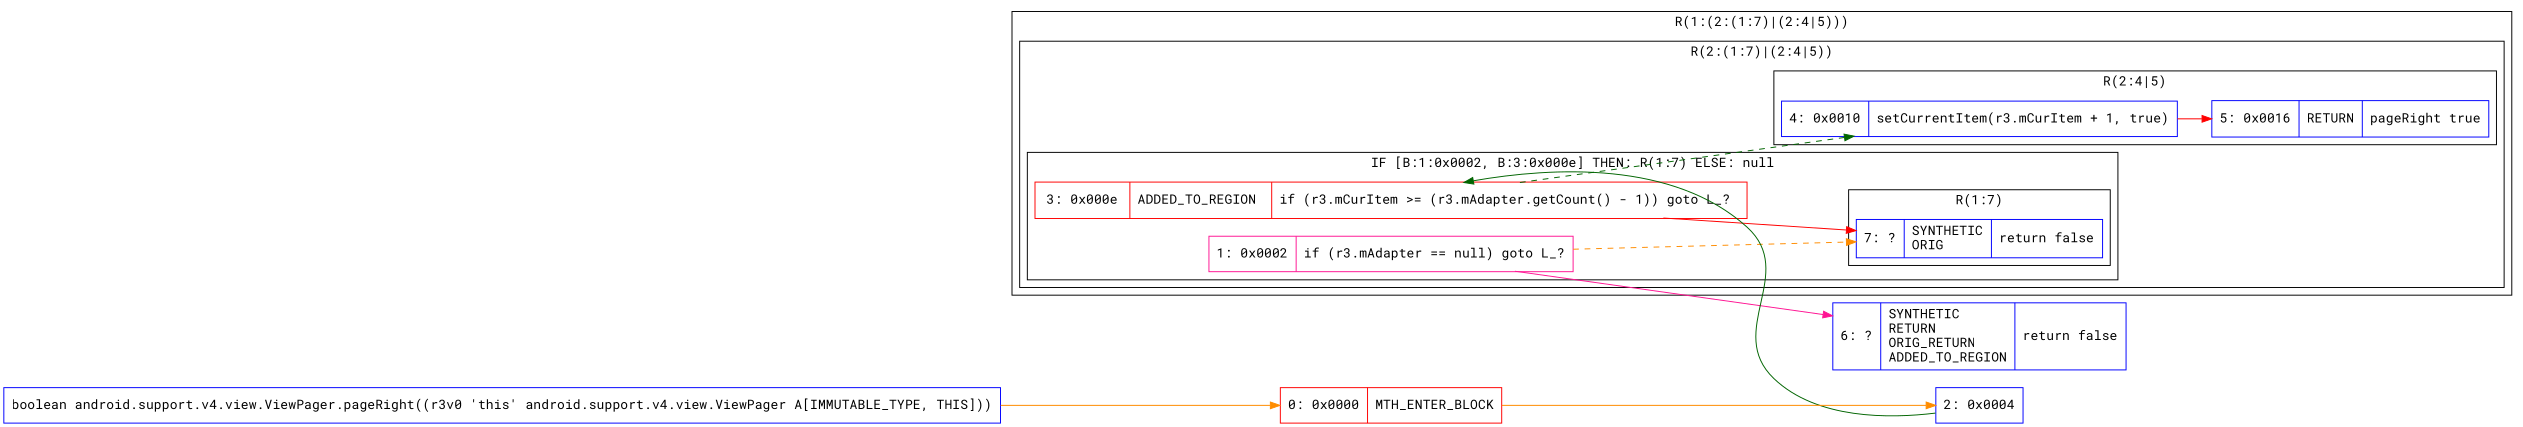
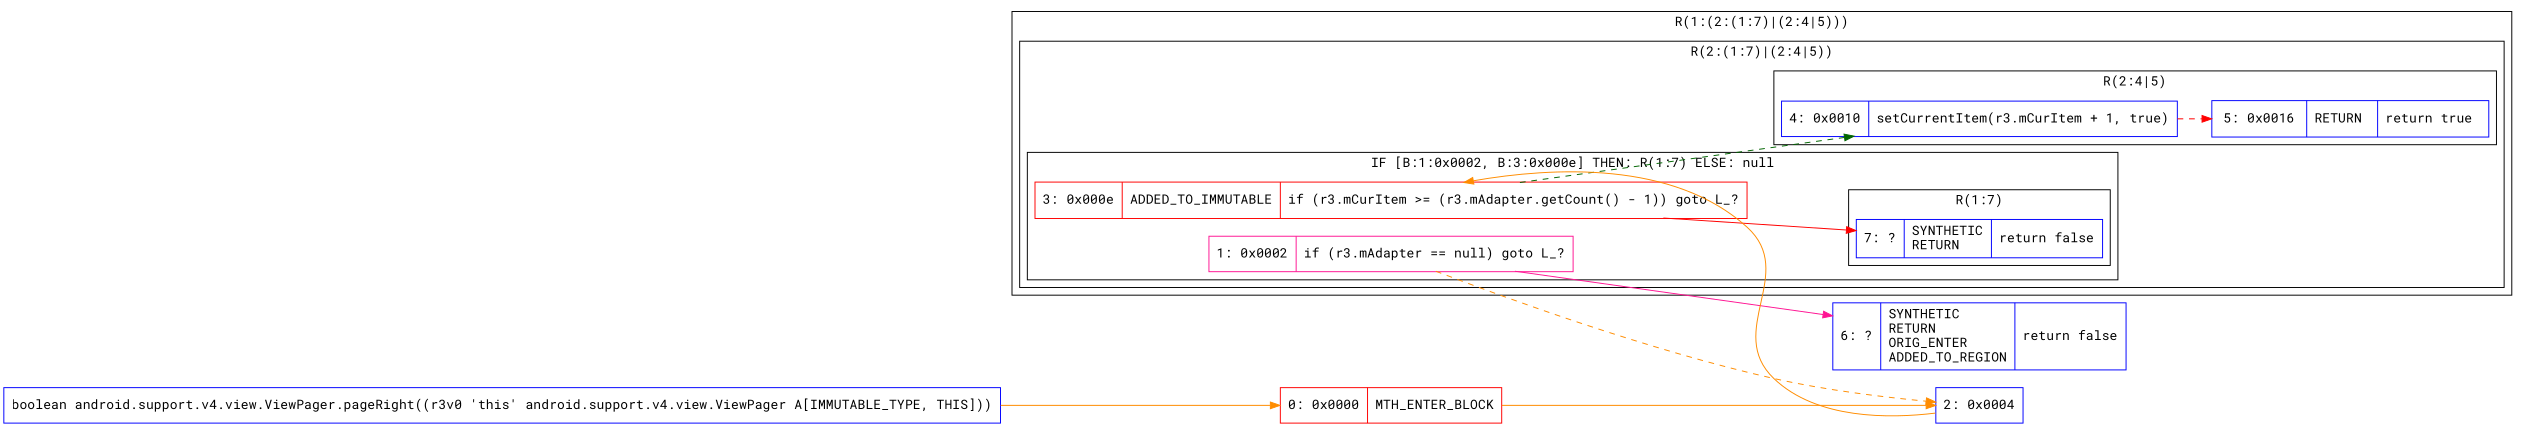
  digraph {
    fontname="Roboto Mono"
    rankdir=LR
    node [color=blue fontname="Roboto Mono" shape=record]
    edge [color=darkorange fontname="Roboto Mono"]
-   n1 [label="{7\:\ ?|SYNTHETIC\lORIG\l|return false\l}"]
+   n1 [label="{7\:\ ?|SYNTHETIC\lRETURN\l|return false\l}"]
    n2 [color=deeppink label="{1\:\ 0x0002|if (r3.mAdapter == null) goto L_?\l}"]
-   n3 [color=red label="{3\:\ 0x000e|ADDED_TO_REGION\l|if (r3.mCurItem \>= (r3.mAdapter.getCount() \- 1)) goto L_?\l}"]
+   n3 [color=red label="{3\:\ 0x000e|ADDED_TO_IMMUTABLE\l|if (r3.mCurItem \>= (r3.mAdapter.getCount() \- 1)) goto L_?\l}"]
    n4 [label="{4\:\ 0x0010|setCurrentItem(r3.mCurItem + 1, true)\l}"]
-   n5 [label="{5\:\ 0x0016|RETURN\l|pageRight true\l}"]
+   n5 [label="{5\:\ 0x0016|RETURN\l|return true\l}"]
    n6 [label="{2\:\ 0x0004}"]
-   n7 [label="{6\:\ ?|SYNTHETIC\lRETURN\lORIG_RETURN\lADDED_TO_REGION\l|return false\l}"]
+   n7 [label="{6\:\ ?|SYNTHETIC\lRETURN\lORIG_ENTER\lADDED_TO_REGION\l|return false\l}"]
    n8 [color=red label="{0\:\ 0x0000|MTH_ENTER_BLOCK\l}"]
    n9 [label="{boolean android.support.v4.view.ViewPager.pageRight((r3v0 'this' android.support.v4.view.ViewPager A[IMMUTABLE_TYPE, THIS])) }"]
    subgraph cluster_1 {
      label="R(1:(2:(1:7)|(2:4|5)))"
      subgraph cluster_2 {
        label="R(2:(1:7)|(2:4|5))"
        subgraph cluster_3 {
          label="IF [B:1:0x0002, B:3:0x000e] THEN: R(1:7) ELSE: null"
          n2
          n3
          subgraph cluster_4 {
            label="R(1:7)"
            n1
          }
        }
        subgraph cluster_5 {
          label="R(2:4|5)"
          n4
          n5
        }
      }
    }
-   n2 -> n1 [style=dashed]
+   n2 -> n6 [style=dashed]
    n2 -> n7 [color=deeppink]
    n3 -> n1 [color=red]
    n3 -> n4 [color=darkgreen style=dashed]
-   n4 -> n5 [color=red]
-   n6 -> n3 [color=darkgreen]
+   n4 -> n5 [color=red style=dashed]
+   n6 -> n3
    n8 -> n6
    n9 -> n8
  }
